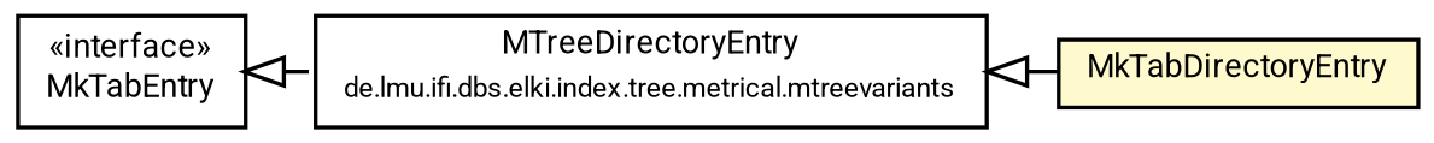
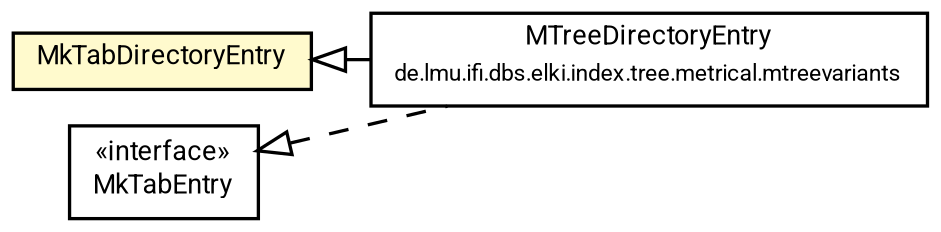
  digraph {
    nodesep=0.15
    rankdir=LR
    ranksep=0.25
    node [fontcolor=black fontname=Roboto fontsize=8 margin=0 shape=plaintext]
    edge [arrowtail=empty color=black dir=back fontname=Roboto fontsize=7 labelfontname=Roboto labelfontsize=7]
    n1 [height=0 label=<<table title="de.lmu.ifi.dbs.elki.index.tree.metrical.mtreevariants.mktrees.mktab.MkTabDirectoryEntry" border="0" cellborder="1" cellspacing="0" cellpadding="2" bgcolor="lemonChiffon" href="MkTabDirectoryEntry.html" target="_parent"> 		<tr><td><table border="0" cellspacing="0" cellpadding="1"> 		<tr><td align="center" balign="center"> <font face="Roboto">MkTabDirectoryEntry</font> </td></tr> 		</table></td></tr> 		</table>> width=0]
    n2 [height=0 label=<<table title="de.lmu.ifi.dbs.elki.index.tree.metrical.mtreevariants.mktrees.mktab.MkTabEntry" border="0" cellborder="1" cellspacing="0" cellpadding="2" href="MkTabEntry.html" target="_parent"> 		<tr><td><table border="0" cellspacing="0" cellpadding="1"> 		<tr><td align="center" balign="center"> &#171;interface&#187; </td></tr> 		<tr><td align="center" balign="center"> <font face="Roboto">MkTabEntry</font> </td></tr> 		</table></td></tr> 		</table>> width=0]
    n3 [height=0 label=<<table title="de.lmu.ifi.dbs.elki.index.tree.metrical.mtreevariants.MTreeDirectoryEntry" border="0" cellborder="1" cellspacing="0" cellpadding="2" href="../../MTreeDirectoryEntry.html" target="_parent"> 		<tr><td><table border="0" cellspacing="0" cellpadding="1"> 		<tr><td align="center" balign="center"> <font face="Roboto">MTreeDirectoryEntry</font> </td></tr> 		<tr><td align="center" balign="center"> <font face="Roboto" point-size="7.0">de.lmu.ifi.dbs.elki.index.tree.metrical.mtreevariants</font> </td></tr> 		</table></td></tr> 		</table>> width=0]
    n2 -> n3 [style=dashed weight=9]
-   n3 -> n1 [weight=10]
+   n1 -> n3 [weight=10]
  }
